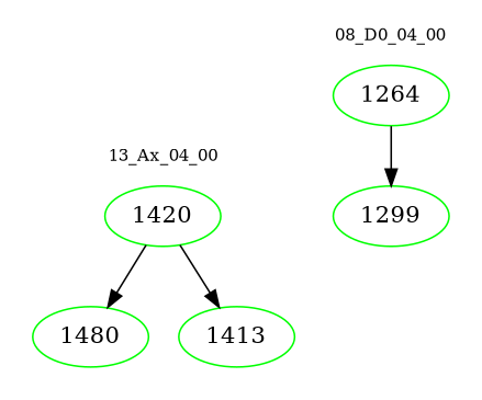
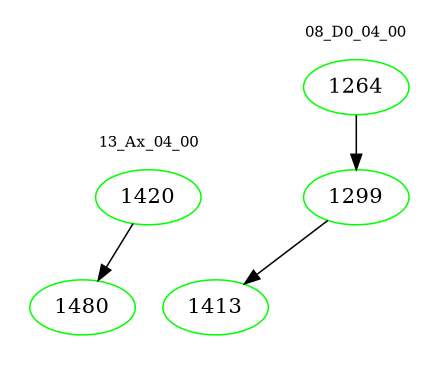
  digraph {
    node [color=green]
    edge [color=black]
    n1 [label=1420]
    n2 [label=1413]
    n3 [label=1480]
    n4 [label=1264]
    n5 [label=1299]
    subgraph cluster_1 {
      color=white
      fontsize=10
      label="13_Ax_04_00"
      n1
      n2
      n3
    }
    subgraph cluster_2 {
      color=white
      fontsize=10
      label="08_D0_04_00"
      n4
      n5
    }
-   n1 -> n2
+   n5 -> n2
    n1 -> n3
    n4 -> n5
  }
